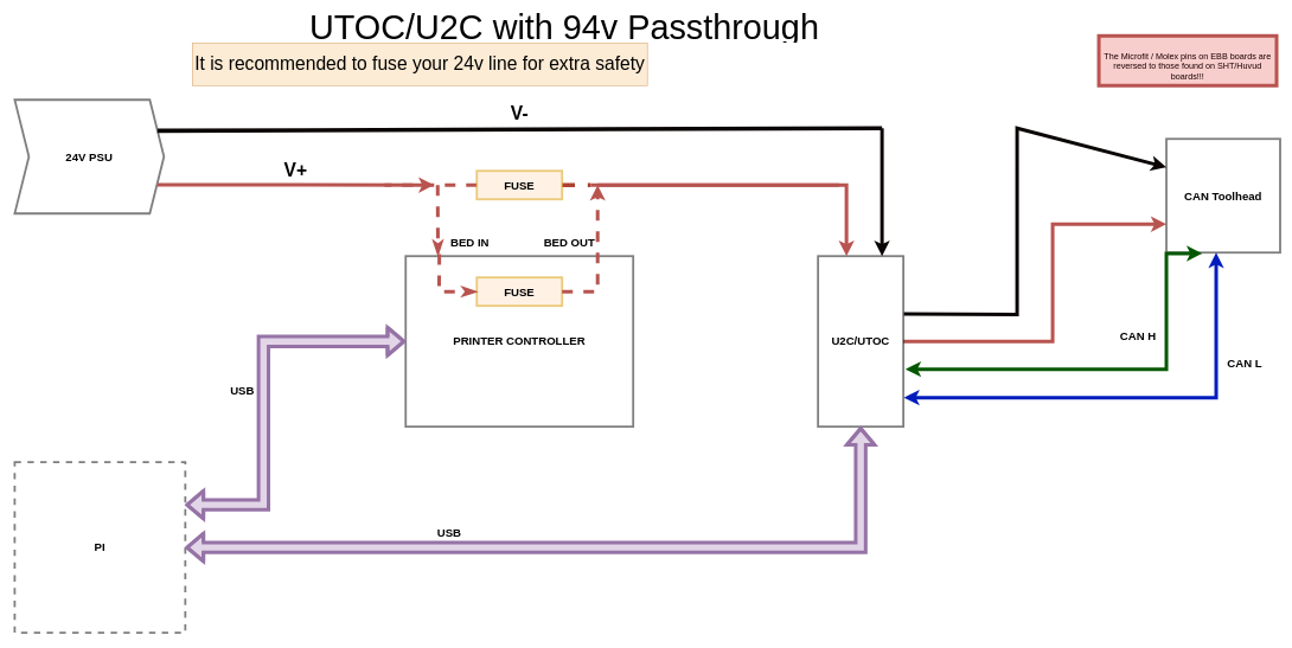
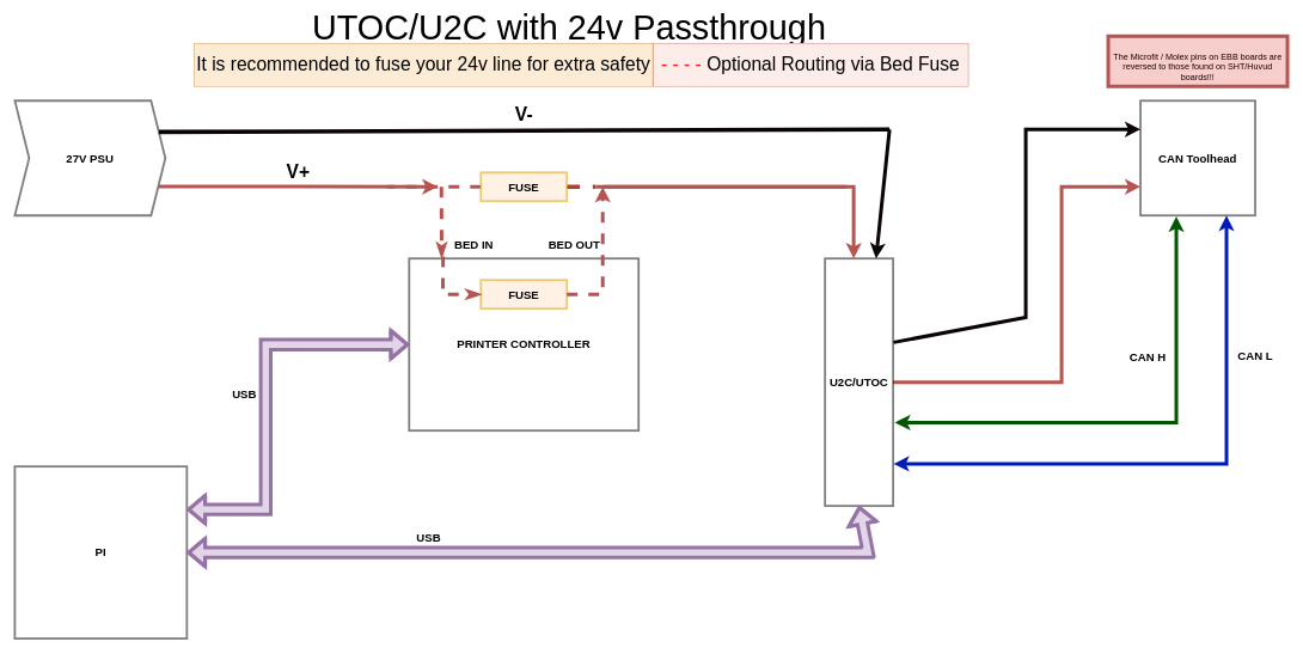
  <mxCell id="0" />
  <mxCell id="1" parent="0" />
  <mxCell id="2" style="edgeStyle=elbowEdgeStyle;rounded=0;orthogonalLoop=1;jettySize=auto;html=1;labelBackgroundColor=default;fontSize=16;fontColor=none;startArrow=none;startFill=0;endArrow=none;endFill=0;strokeColor=#b85450;strokeWidth=5;dashed=1;fillColor=#f8cecc;" parent="1" source="24" edge="1"><mxGeometry relative="1" as="geometry"><mxPoint x="540" y="260" as="targetPoint" /></mxGeometry></mxCell>
  <mxCell id="3" value="CAN L" style="edgeStyle=elbowEdgeStyle;rounded=0;orthogonalLoop=1;jettySize=auto;html=1;labelBackgroundColor=default;fontSize=16;fontColor=none;startArrow=classic;startFill=1;endArrow=classic;endFill=1;strokeColor=#001DBC;strokeWidth=5;fillColor=#0050ef;fontStyle=1;entryX=1.007;entryY=0.83;entryDx=0;entryDy=0;entryPerimeter=0;" parent="1" source="4" target="14" edge="1"><mxGeometry x="-0.513" y="40" relative="1" as="geometry"><mxPoint x="1710" y="550" as="targetPoint" /><Array as="points"><mxPoint x="1710" y="430" /></Array><mxPoint y="-1" as="offset" /></mxGeometry></mxCell>
- <mxCell id="4" value="CAN Toolhead" style="whiteSpace=wrap;html=1;aspect=fixed;rounded=0;glass=0;labelBorderColor=none;sketch=0;fontSize=16;fontColor=none;strokeColor=default;strokeWidth=3;fillColor=none;opacity=50;fontStyle=1" parent="1" vertex="1"><mxGeometry x="1640" y="195" width="160" height="160" as="geometry" /></mxCell>
- <mxCell id="5" value="24V PSU" style="shape=step;perimeter=stepPerimeter;whiteSpace=wrap;html=1;fixedSize=1;rounded=0;glass=0;labelBorderColor=none;sketch=0;fontSize=16;fontColor=none;strokeColor=default;strokeWidth=3;fillColor=none;opacity=50;fontStyle=1" parent="1" vertex="1"><mxGeometry x="20" y="140" width="210" height="160" as="geometry" /></mxCell>
+ <mxCell id="4" value="CAN Toolhead" style="whiteSpace=wrap;html=1;aspect=fixed;rounded=0;glass=0;labelBorderColor=none;sketch=0;fontSize=16;fontColor=none;strokeColor=default;strokeWidth=3;fillColor=none;opacity=50;fontStyle=1" parent="1" vertex="1"><mxGeometry x="1590" y="140" width="160" height="160" as="geometry" /></mxCell>
+ <mxCell id="5" value="27V PSU" style="shape=step;perimeter=stepPerimeter;whiteSpace=wrap;html=1;fixedSize=1;rounded=0;glass=0;labelBorderColor=none;sketch=0;fontSize=16;fontColor=none;strokeColor=default;strokeWidth=3;fillColor=none;opacity=50;fontStyle=1" parent="1" vertex="1"><mxGeometry x="20" y="140" width="210" height="160" as="geometry" /></mxCell>
  <mxCell id="6" value="PRINTER CONTROLLER" style="rounded=0;whiteSpace=wrap;html=1;glass=0;labelBorderColor=none;sketch=0;fontSize=16;fontColor=none;strokeColor=default;strokeWidth=3;fillColor=none;opacity=50;fontStyle=1" parent="1" vertex="1"><mxGeometry x="570" y="360" width="320" height="240" as="geometry" /></mxCell>
  <mxCell id="7" style="edgeStyle=elbowEdgeStyle;rounded=0;orthogonalLoop=1;jettySize=auto;html=1;entryX=0.75;entryY=0;entryDx=0;entryDy=0;dashed=1;labelBackgroundColor=none;fontSize=16;fontColor=none;startArrow=none;startFill=0;endArrow=none;endFill=0;strokeColor=#b85450;strokeWidth=5;fillColor=#f8cecc;" parent="1" source="6" target="6" edge="1"><mxGeometry relative="1" as="geometry"><mxPoint x="680" y="680" as="sourcePoint" /><Array as="points"><mxPoint x="690" y="410" /></Array></mxGeometry></mxCell>
  <mxCell id="8" value="FUSE" style="rounded=0;whiteSpace=wrap;html=1;glass=0;labelBorderColor=none;sketch=0;fontSize=16;strokeColor=#d79b00;strokeWidth=3;fillColor=#ffe6cc;opacity=50;fontStyle=1" parent="1" vertex="1"><mxGeometry x="670" y="390" width="120" height="40" as="geometry" /></mxCell>
  <mxCell id="9" value="BED IN" style="endArrow=classicThin;dashed=1;html=1;rounded=0;labelBackgroundColor=none;fontSize=16;fontColor=none;strokeColor=#b85450;strokeWidth=5;fillColor=#f8cecc;endFill=1;fontStyle=1;entryX=0.22;entryY=-0.005;entryDx=0;entryDy=0;entryPerimeter=0;" parent="1" edge="1"><mxGeometry x="0.623" y="45" width="50" height="50" relative="1" as="geometry"><mxPoint x="615" y="260" as="sourcePoint" /><mxPoint x="615.4" y="358.8" as="targetPoint" /><mxPoint as="offset" /></mxGeometry></mxCell>
  <mxCell id="10" value="BED OUT" style="endArrow=classic;dashed=1;html=1;rounded=0;labelBackgroundColor=none;fontSize=16;fontColor=none;strokeColor=#b85450;strokeWidth=5;exitX=1;exitY=0.5;exitDx=0;exitDy=0;fillColor=#f8cecc;endFill=1;fontStyle=1" parent="1" edge="1"><mxGeometry x="0.2" y="40" width="50" height="50" relative="1" as="geometry"><mxPoint x="790" y="410" as="sourcePoint" /><mxPoint x="840" y="260" as="targetPoint" /><mxPoint as="offset" /><Array as="points"><mxPoint x="840" y="410" /></Array></mxGeometry></mxCell>
  <mxCell id="11" style="edgeStyle=elbowEdgeStyle;rounded=0;orthogonalLoop=1;jettySize=auto;html=1;labelBackgroundColor=none;fontSize=16;fontColor=none;startArrow=none;startFill=1;endArrow=none;endFill=0;strokeColor=#b85450;strokeWidth=5;fillColor=#f8cecc;" parent="1" edge="1"><mxGeometry relative="1" as="geometry"><mxPoint x="840" y="260" as="targetPoint" /><Array as="points"><mxPoint x="1180" y="460" /><mxPoint x="1200" y="370" /><mxPoint x="1190" y="360" /></Array><mxPoint x="840" y="260" as="sourcePoint" /></mxGeometry></mxCell>
  <mxCell id="12" style="edgeStyle=elbowEdgeStyle;rounded=0;orthogonalLoop=1;jettySize=auto;html=1;labelBackgroundColor=none;fontSize=16;fontColor=none;startArrow=none;startFill=0;endArrow=classic;endFill=1;strokeColor=#b85450;strokeWidth=5;fillColor=#f8cecc;exitX=1;exitY=0.5;exitDx=0;exitDy=0;entryX=0;entryY=0.75;entryDx=0;entryDy=0;" parent="1" source="14" target="4" edge="1"><mxGeometry relative="1" as="geometry"><mxPoint x="1480" y="260" as="targetPoint" /><Array as="points"><mxPoint x="1480" y="260" /><mxPoint x="1480" y="370" /></Array></mxGeometry></mxCell>
  <mxCell id="13" value="CAN H" style="edgeStyle=elbowEdgeStyle;rounded=0;orthogonalLoop=1;jettySize=auto;html=1;labelBackgroundColor=default;fontSize=16;fontColor=none;startArrow=classic;startFill=1;endArrow=classic;endFill=1;strokeColor=#005700;strokeWidth=5;fillColor=#008a00;fontStyle=1;exitX=1.025;exitY=0.663;exitDx=0;exitDy=0;exitPerimeter=0;entryX=0.315;entryY=1.008;entryDx=0;entryDy=0;entryPerimeter=0;" parent="1" source="14" target="4" edge="1"><mxGeometry x="0.422" y="40" relative="1" as="geometry"><mxPoint x="1630" y="520" as="sourcePoint" /><Array as="points"><mxPoint x="1640" y="580" /></Array><mxPoint as="offset" /><mxPoint x="1640" y="310" as="targetPoint" /></mxGeometry></mxCell>
- <mxCell id="14" value="U2C/UTOC" style="rounded=0;whiteSpace=wrap;html=1;glass=0;labelBorderColor=none;sketch=0;fontSize=16;fontColor=none;strokeColor=default;strokeWidth=3;fillColor=none;opacity=50;fontStyle=1" parent="1" vertex="1"><mxGeometry x="1150" y="360" width="120" height="240" as="geometry" /></mxCell>
+ <mxCell id="14" value="U2C/UTOC" style="rounded=0;whiteSpace=wrap;html=1;glass=0;labelBorderColor=none;sketch=0;fontSize=16;fontColor=none;strokeColor=default;strokeWidth=3;fillColor=none;opacity=50;fontStyle=1" parent="1" vertex="1"><mxGeometry x="1150" y="360" width="95" height="345" as="geometry" /></mxCell>
  <mxCell id="15" value="" style="endArrow=none;html=1;rounded=0;labelBackgroundColor=none;fontSize=16;fontColor=none;strokeColor=#0A0504;strokeWidth=5;endFill=0;startArrow=classic;startFill=1;exitX=0.75;exitY=0;exitDx=0;exitDy=0;" parent="1" source="14" edge="1"><mxGeometry width="50" height="50" relative="1" as="geometry"><mxPoint x="1240" y="410" as="sourcePoint" /><mxPoint x="1240" y="180" as="targetPoint" /><Array as="points" /></mxGeometry></mxCell>
  <mxCell id="16" value="V-" style="endArrow=none;html=1;rounded=0;labelBackgroundColor=none;fontSize=26;fontColor=none;strokeColor=#0A0504;strokeWidth=6;exitX=1;exitY=0.25;exitDx=0;exitDy=0;fontStyle=1" parent="1" source="5" edge="1"><mxGeometry x="-0.001" y="22" width="50" height="50" relative="1" as="geometry"><mxPoint x="480" y="300" as="sourcePoint" /><mxPoint x="1240" y="180" as="targetPoint" /><Array as="points" /><mxPoint as="offset" /></mxGeometry></mxCell>
  <mxCell id="17" value="" style="endArrow=none;html=1;rounded=0;labelBackgroundColor=none;fontSize=16;fontColor=none;strokeColor=#0A0504;strokeWidth=5;entryX=1.006;entryY=0.339;entryDx=0;entryDy=0;entryPerimeter=0;endFill=0;startArrow=classic;startFill=1;exitX=0;exitY=0.25;exitDx=0;exitDy=0;" parent="1" source="4" target="14" edge="1"><mxGeometry width="50" height="50" relative="1" as="geometry"><mxPoint x="1430" y="180" as="sourcePoint" /><mxPoint x="610" y="250" as="targetPoint" /><Array as="points"><mxPoint x="1430" y="180" /><mxPoint x="1430" y="442" /></Array></mxGeometry></mxCell>
- <mxCell id="18" value="PI" style="rounded=0;whiteSpace=wrap;html=1;glass=0;labelBorderColor=none;sketch=0;fontSize=16;fontColor=none;strokeColor=default;strokeWidth=3;fillColor=none;opacity=50;fontStyle=1;dashed=1;" parent="1" vertex="1"><mxGeometry x="20" y="650" width="240" height="240" as="geometry" /></mxCell>
+ <mxCell id="18" value="PI" style="rounded=0;whiteSpace=wrap;html=1;glass=0;labelBorderColor=none;sketch=0;fontSize=16;fontColor=none;strokeColor=default;strokeWidth=3;fillColor=none;opacity=50;fontStyle=1" parent="1" vertex="1"><mxGeometry x="20" y="650" width="240" height="240" as="geometry" /></mxCell>
  <mxCell id="19" value="USB" style="shape=flexArrow;endArrow=classic;startArrow=classic;html=1;rounded=0;labelBackgroundColor=default;fontSize=16;fontColor=none;strokeColor=#9673a6;strokeWidth=5;entryX=0;entryY=0.5;entryDx=0;entryDy=0;exitX=1;exitY=0.25;exitDx=0;exitDy=0;fillColor=#e1d5e7;fontStyle=1" parent="1" source="18" target="6" edge="1"><mxGeometry y="30" width="100" height="100" relative="1" as="geometry"><mxPoint x="250" y="880" as="sourcePoint" /><mxPoint x="350" y="780" as="targetPoint" /><mxPoint as="offset" /><Array as="points"><mxPoint x="370" y="710" /><mxPoint x="370" y="480" /></Array></mxGeometry></mxCell>
  <mxCell id="20" value="V+" style="endArrow=none;html=1;rounded=0;labelBackgroundColor=default;fontSize=26;fontColor=none;strokeColor=#b85450;strokeWidth=5;fillColor=#f8cecc;entryX=1;entryY=0.75;entryDx=0;entryDy=0;endFill=0;startArrow=classic;startFill=1;fontStyle=1" parent="1" edge="1"><mxGeometry x="0.003" y="-20" width="50" height="50" relative="1" as="geometry"><mxPoint x="610" y="260" as="sourcePoint" /><mxPoint x="220.87" y="259.522" as="targetPoint" /><mxPoint as="offset" /></mxGeometry></mxCell>
  <mxCell id="21" value="USB" style="shape=flexArrow;endArrow=classic;startArrow=classic;html=1;rounded=0;labelBackgroundColor=default;fontSize=16;fontColor=none;strokeColor=#9673a6;strokeWidth=5;entryX=1;entryY=0.5;entryDx=0;entryDy=0;exitX=0.5;exitY=1;exitDx=0;exitDy=0;fillColor=#e1d5e7;fontStyle=1" parent="1" source="14" target="18" edge="1"><mxGeometry x="0.339" y="-20" width="100" height="100" relative="1" as="geometry"><mxPoint x="-240" y="710" as="sourcePoint" /><mxPoint x="-140" y="610" as="targetPoint" /><Array as="points"><mxPoint x="1210" y="770" /></Array><mxPoint x="1" as="offset" /></mxGeometry></mxCell>
  <mxCell id="22" value="" style="endArrow=classicThin;dashed=1;html=1;rounded=0;labelBackgroundColor=none;fontSize=16;fontColor=none;strokeColor=#b85450;strokeWidth=5;fillColor=#f8cecc;endFill=1;fontStyle=1;entryX=0;entryY=0.5;entryDx=0;entryDy=0;exitX=0.226;exitY=-0.012;exitDx=0;exitDy=0;exitPerimeter=0;" parent="1" target="8" edge="1"><mxGeometry x="0.748" y="-40" width="50" height="50" relative="1" as="geometry"><mxPoint x="617.32" y="357.12" as="sourcePoint" /><mxPoint x="645" y="410" as="targetPoint" /><mxPoint as="offset" /><Array as="points"><mxPoint x="617" y="410" /></Array></mxGeometry></mxCell>
  <mxCell id="23" style="edgeStyle=elbowEdgeStyle;rounded=0;orthogonalLoop=1;jettySize=auto;html=1;labelBackgroundColor=default;fontSize=26;fontColor=#FF1414;startArrow=none;startFill=0;endArrow=none;endFill=0;strokeColor=#ae4132;strokeWidth=6;fillColor=#fad9d5;dashed=1;" parent="1" source="24" edge="1"><mxGeometry relative="1" as="geometry"><mxPoint x="830" y="260" as="targetPoint" /></mxGeometry></mxCell>
  <mxCell id="24" value="FUSE" style="rounded=0;whiteSpace=wrap;html=1;glass=0;labelBorderColor=none;sketch=0;fontSize=16;strokeColor=#d79b00;strokeWidth=3;fillColor=#ffe6cc;opacity=50;fontStyle=1" parent="1" vertex="1"><mxGeometry x="670" y="240" width="120" height="40" as="geometry" /></mxCell>
  <mxCell id="25" value="" style="edgeStyle=elbowEdgeStyle;rounded=0;orthogonalLoop=1;jettySize=auto;html=1;labelBackgroundColor=none;fontSize=16;fontColor=none;startArrow=classic;startFill=1;endArrow=none;endFill=0;strokeColor=#b85450;strokeWidth=5;fillColor=#f8cecc;" parent="1" source="14" edge="1"><mxGeometry relative="1" as="geometry"><mxPoint x="830" y="260" as="targetPoint" /><Array as="points"><mxPoint x="1190" y="470" /></Array><mxPoint x="1190" y="360" as="sourcePoint" /></mxGeometry></mxCell>
- <mxCell id="26" value="UTOC/U2C with 94v Passthrough" style="text;html=1;strokeColor=none;fillColor=none;spacing=5;spacingTop=-20;whiteSpace=wrap;overflow=hidden;rounded=0;glass=0;labelBorderColor=none;sketch=0;fontSize=48;fontColor=none;opacity=50;" parent="1" vertex="1"><mxGeometry x="430" y="20" width="750" height="40" as="geometry" /></mxCell>
+ <mxCell id="26" value="UTOC/U2C with 24v Passthrough" style="text;html=1;strokeColor=none;fillColor=none;spacing=5;spacingTop=-20;whiteSpace=wrap;overflow=hidden;rounded=0;glass=0;labelBorderColor=none;sketch=0;fontSize=48;fontColor=none;opacity=50;" parent="1" vertex="1"><mxGeometry x="430" y="20" width="750" height="40" as="geometry" /></mxCell>
+ <mxCell id="27" value="&lt;font color=&quot;#FF1414&quot;&gt;- - - - &lt;/font&gt;Optional Routing via Bed Fuse" style="text;html=1;strokeColor=#ae4132;fillColor=#fad9d5;align=center;verticalAlign=middle;whiteSpace=wrap;rounded=0;glass=0;labelBorderColor=none;sketch=0;fontSize=26;opacity=50;fontStyle=0" parent="1" vertex="1"><mxGeometry x="910" y="60" width="440" height="60" as="geometry" /></mxCell>
  <mxCell id="28" value="It is recommended to fuse your 24v line for extra safety" style="text;html=1;strokeColor=#b46504;fillColor=#fad7ac;align=center;verticalAlign=middle;whiteSpace=wrap;rounded=0;glass=0;labelBorderColor=none;sketch=0;fontSize=26;opacity=50;" parent="1" vertex="1"><mxGeometry x="270" y="60" width="640" height="60" as="geometry" /></mxCell>
  <mxCell id="29" value="&lt;div style=&quot;font-size: 12px;&quot;&gt;&lt;font style=&quot;font-size: 12px;&quot; color=&quot;#1A0101&quot;&gt;The Microfit / Molex pins on EBB boards are reversed to those found on SHT/Huvud boards!!!&lt;/font&gt;&lt;/div&gt;" style="text;html=1;strokeColor=#b85450;fillColor=#f8cecc;spacing=5;spacingTop=-20;whiteSpace=wrap;overflow=hidden;rounded=0;fontSize=12;align=center;verticalAlign=bottom;strokeWidth=5;labelPosition=center;verticalLabelPosition=middle;" vertex="1" parent="1"><mxGeometry x="1545" y="50" width="250" height="70" as="geometry" /></mxCell>
